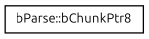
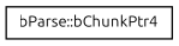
  digraph {
    rankdir=LR
    fontname=Ubuntu
-   n1 [color=black fillcolor=white fontname=Ubuntu fontsize=10 height=0.2 label="bParse::bChunkPtr8" shape=record style=filled width=0.4]
+   n1 [color=black fillcolor=white fontname=Ubuntu fontsize=10 height=0.2 label="bParse::bChunkPtr4" shape=record style=filled width=0.4]
  }
